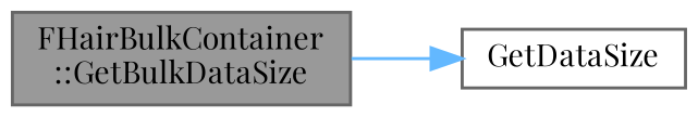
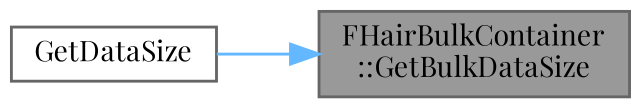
  digraph {
    rankdir=RL
    fontname="Playfair Display"
    node [fontname="Playfair Display" fontsize=10 shape=box style=filled]
    n1 [color=gray40 fillcolor=grey60 fontcolor=black height=0.2 label="FHairBulkContainer\l::GetBulkDataSize" width=0.4]
    n2 [color=grey40 fillcolor=white height=0.2 label=GetDataSize width=0.4]
-   n2 -> n1 [color=steelblue1 dir=back fontname="Playfair Display" fontsize=10 labelfontname=Helvetica labelfontsize=10 style=solid]
+   n1 -> n2 [color=steelblue1 dir=back fontname="Playfair Display" fontsize=10 labelfontname=Helvetica labelfontsize=10 style=solid]
  }
